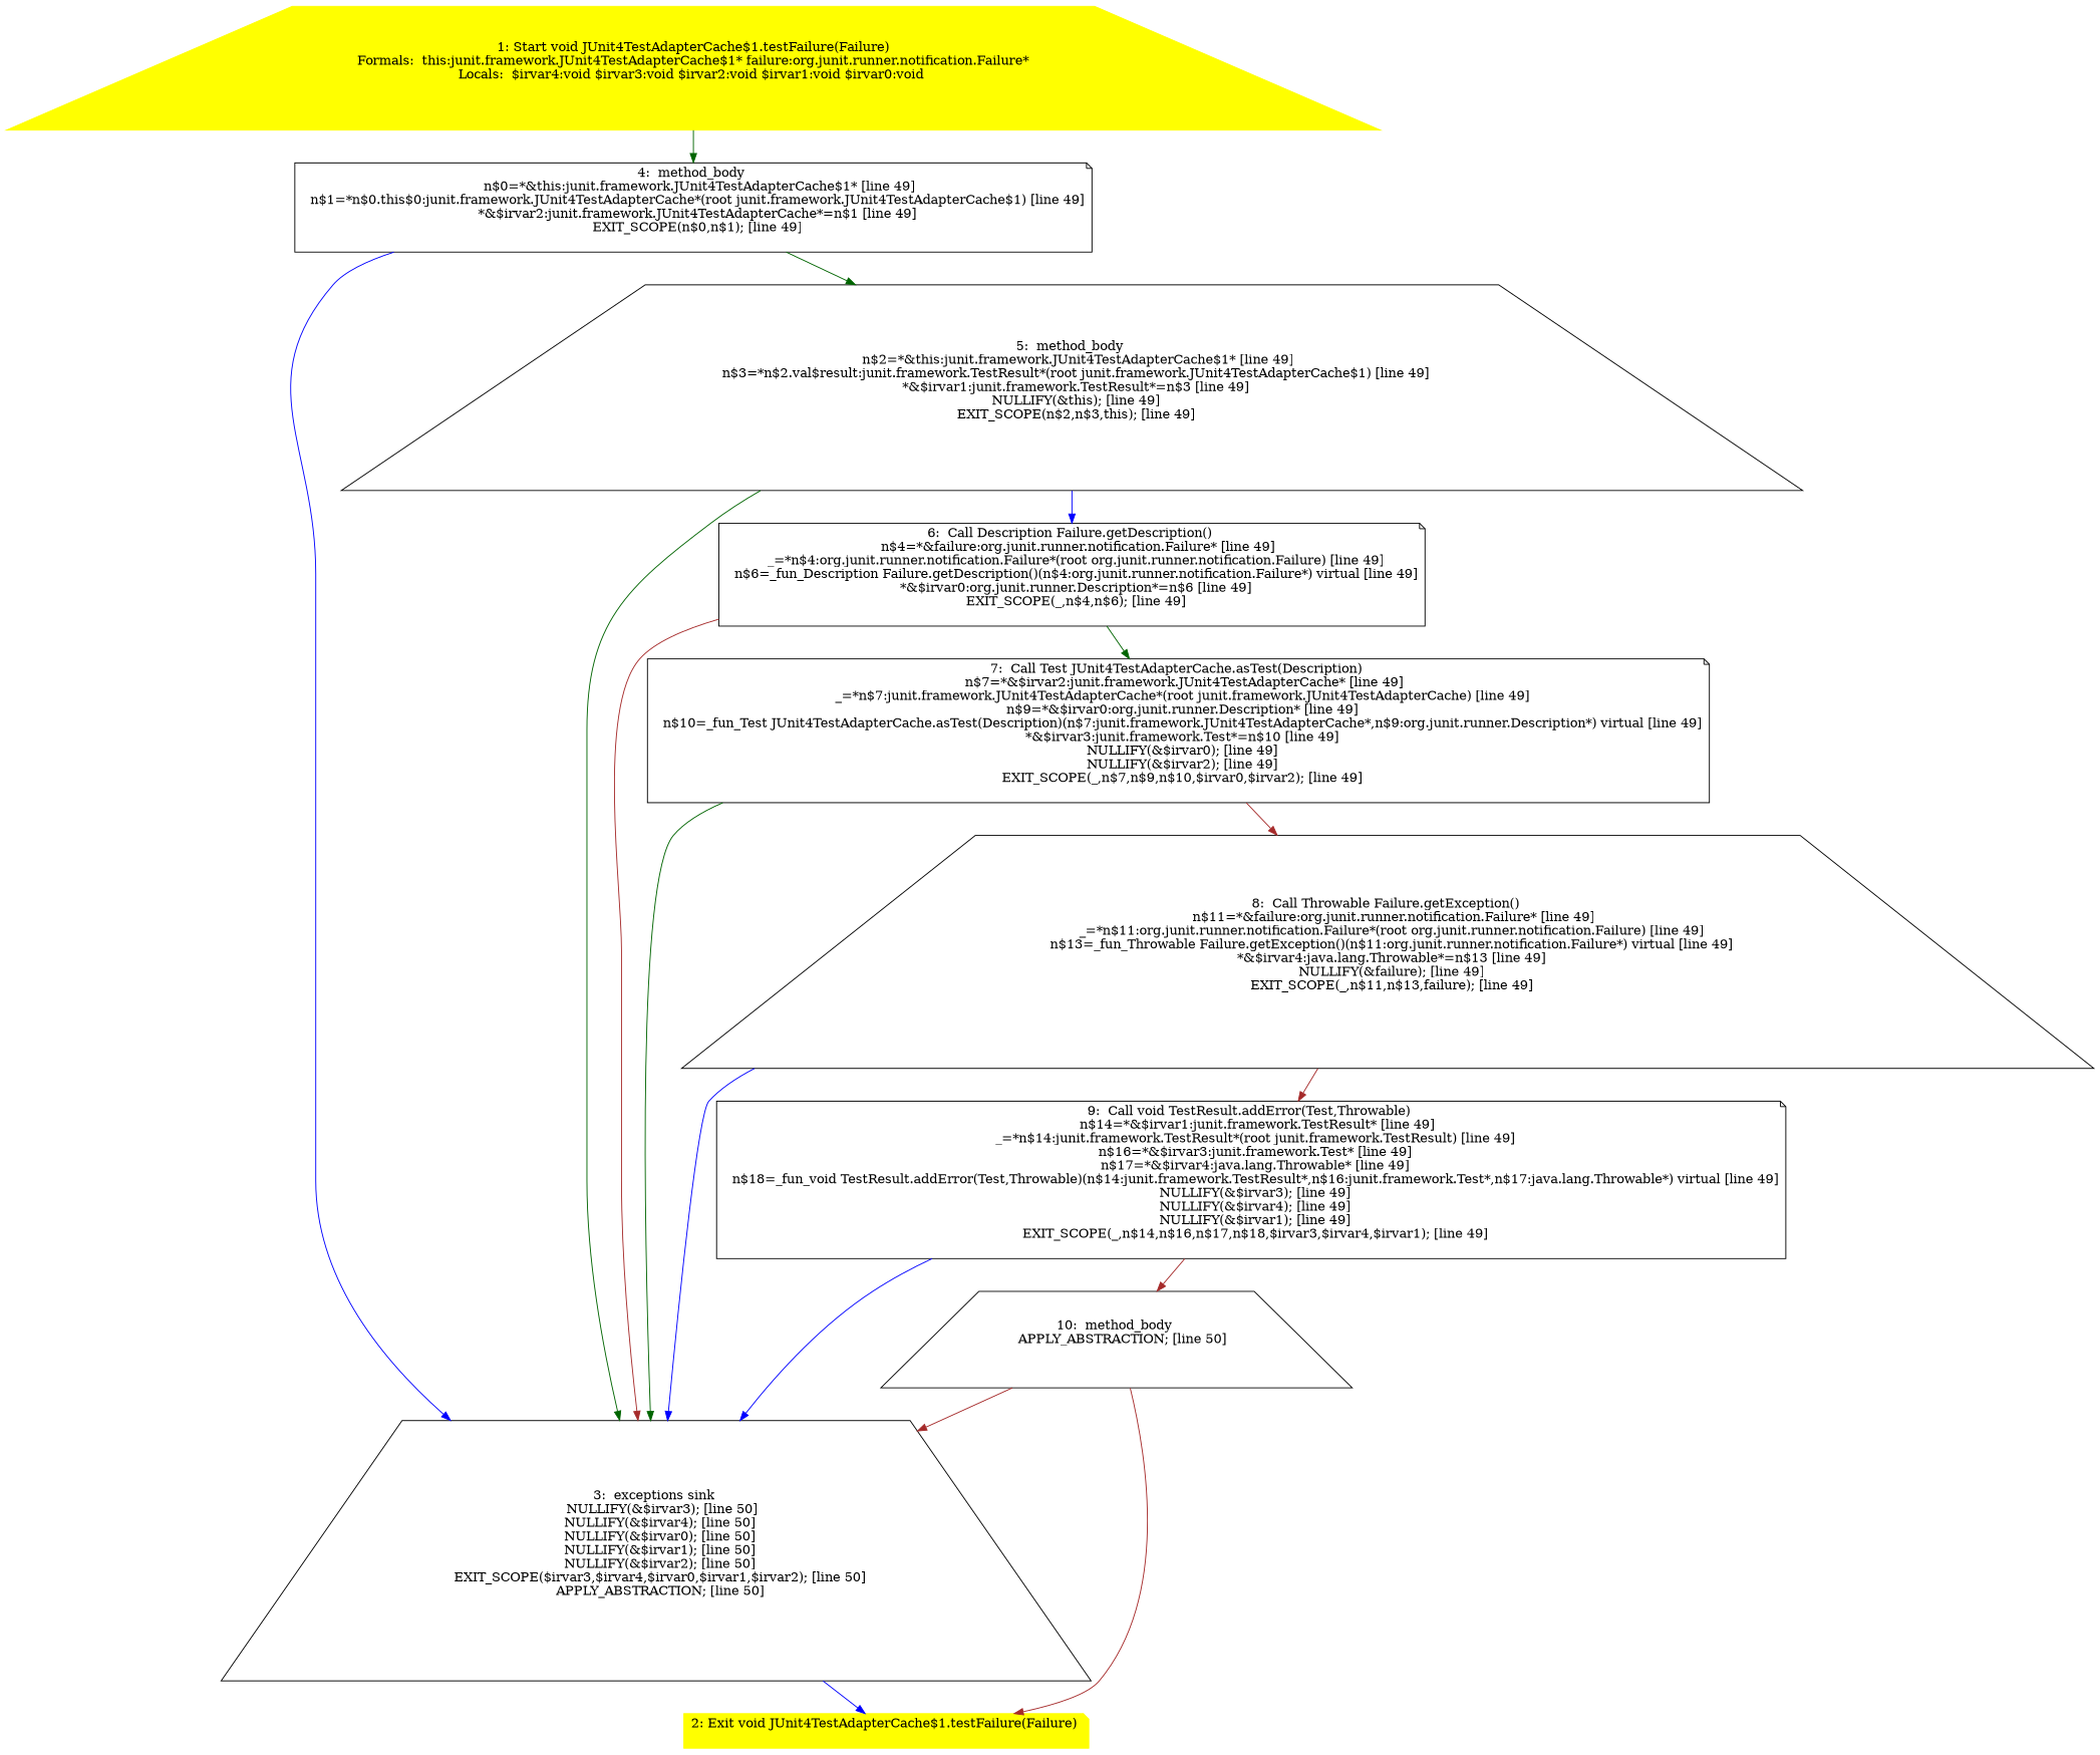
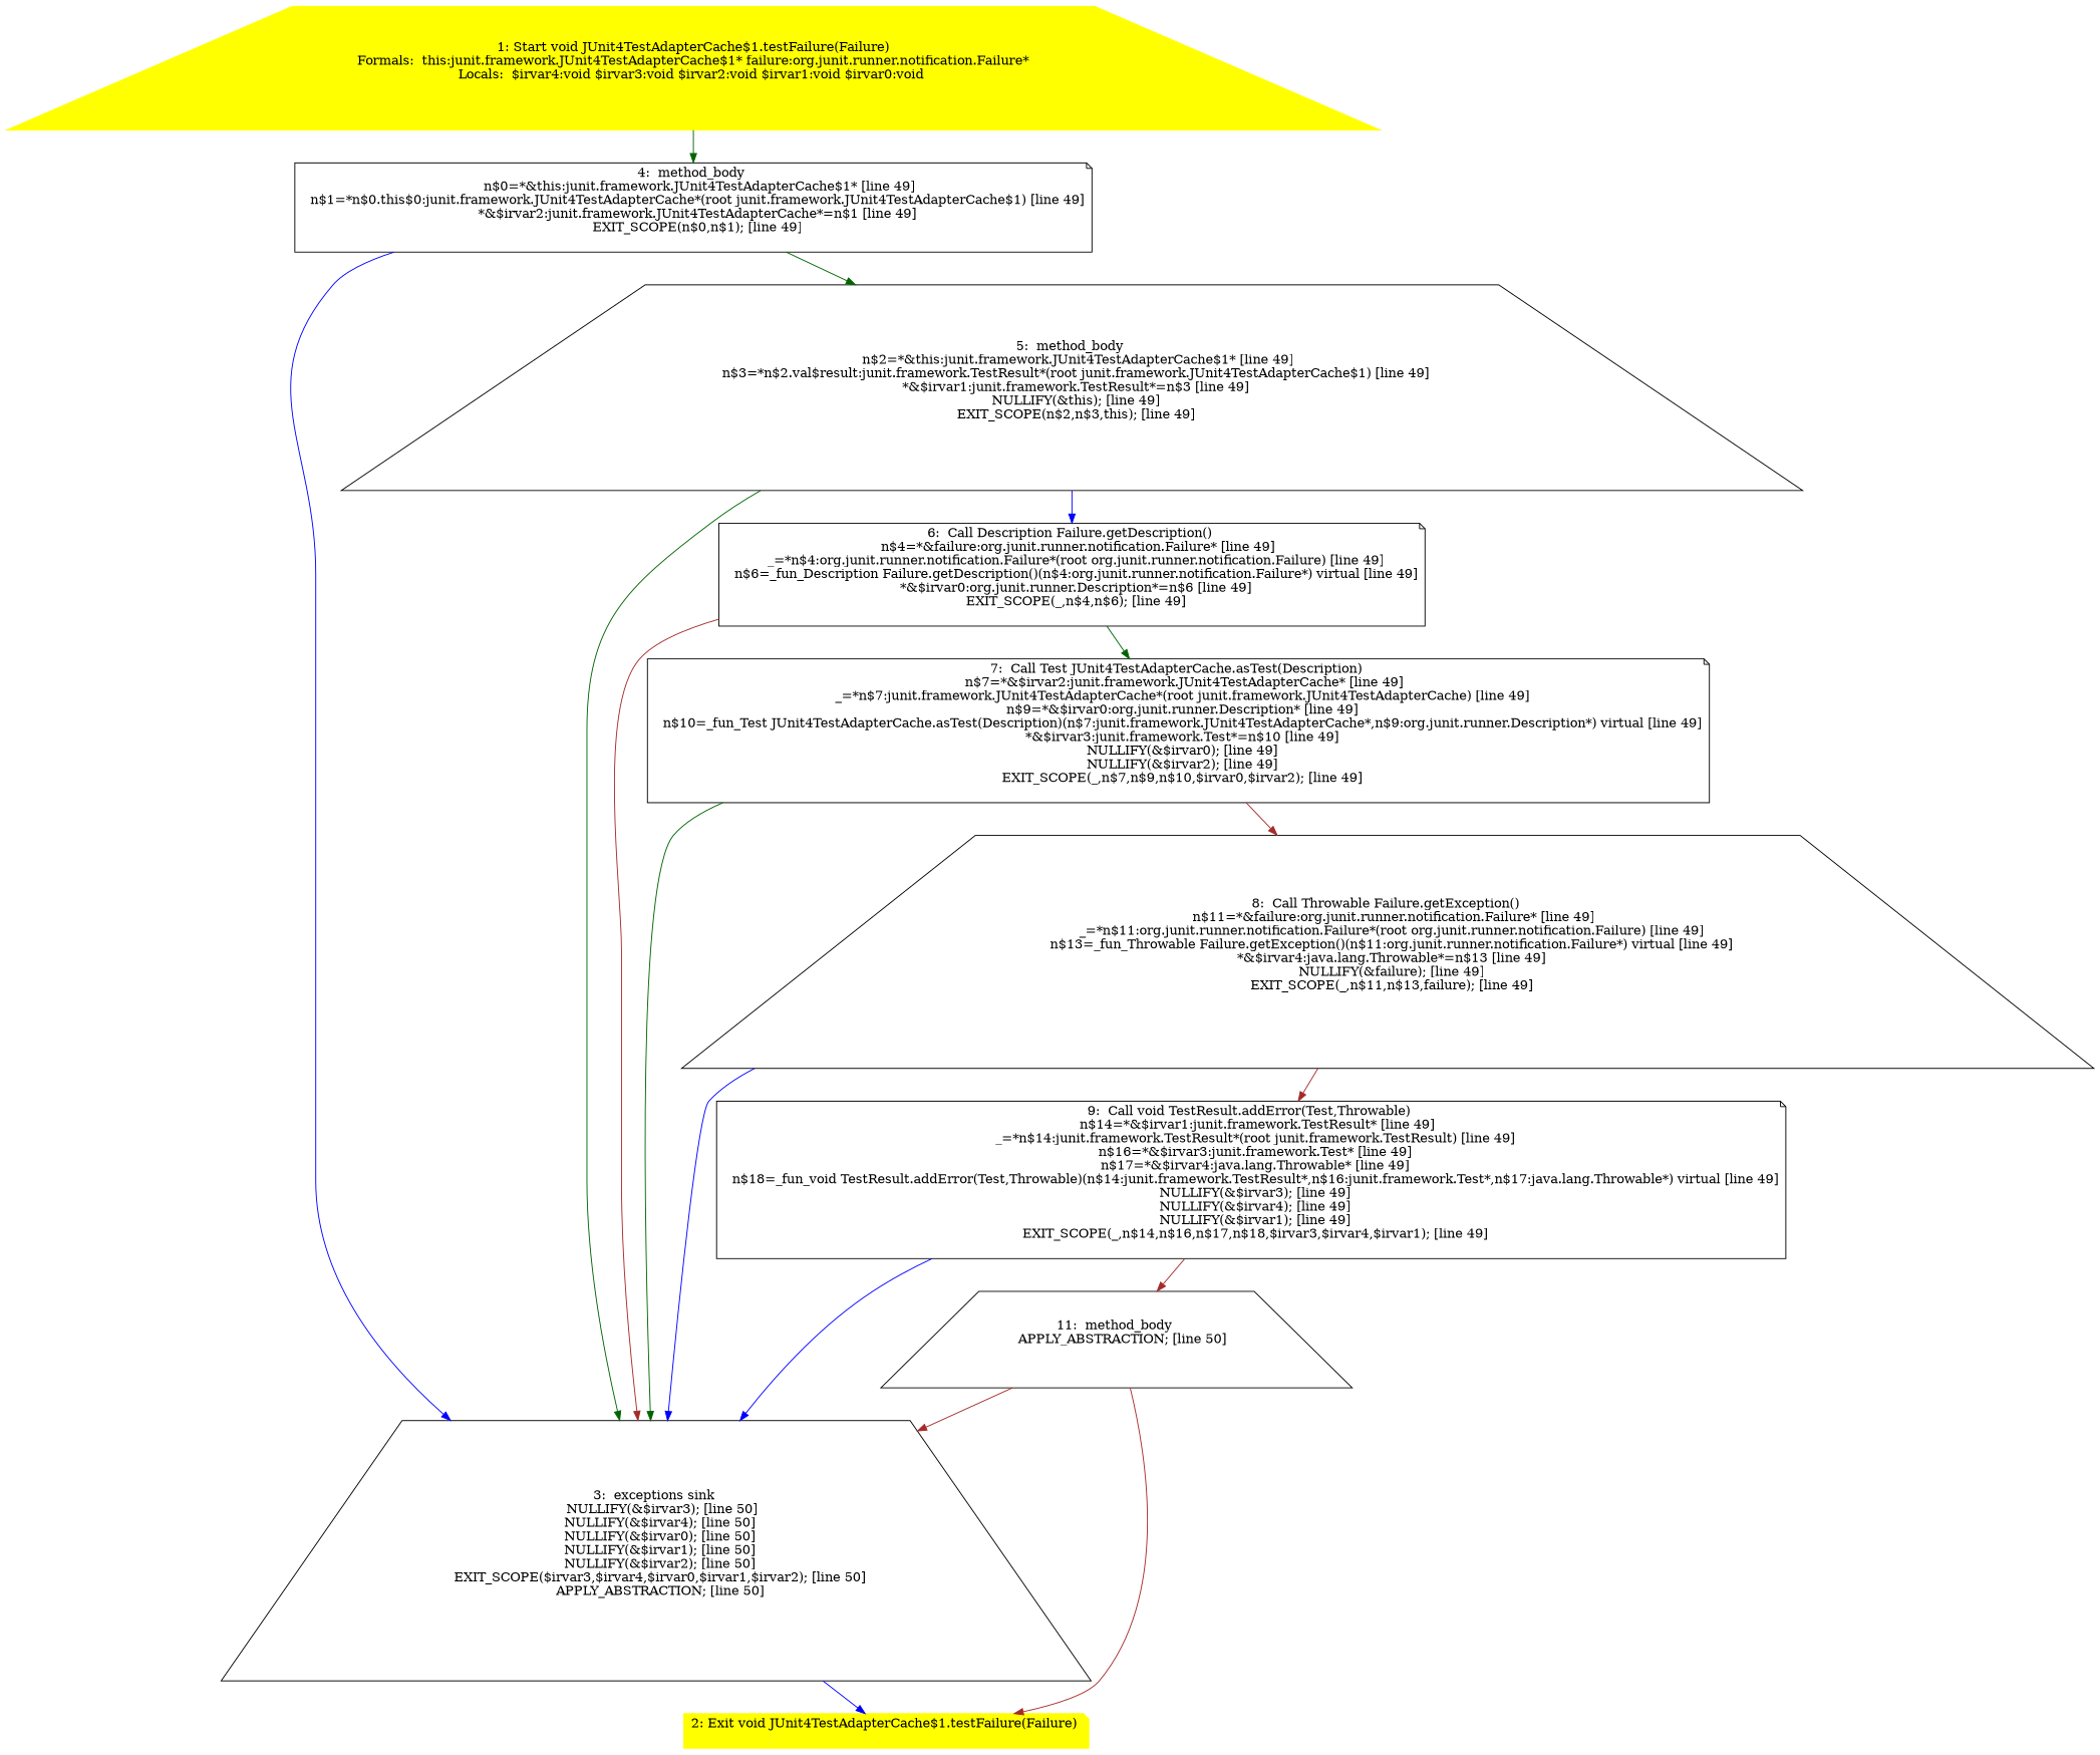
  digraph {
    node [shape=trapezium]
    edge [color=brown]
    n1 [color=yellow label="1: Start void JUnit4TestAdapterCache$1.testFailure(Failure)\nFormals:  this:junit.framework.JUnit4TestAdapterCache$1* failure:org.junit.runner.notification.Failure*\nLocals:  $irvar4:void $irvar3:void $irvar2:void $irvar1:void $irvar0:void \n  " style=filled]
    n2 [label="4:  method_body \n   n$0=*&this:junit.framework.JUnit4TestAdapterCache$1* [line 49]\n  n$1=*n$0.this$0:junit.framework.JUnit4TestAdapterCache*(root junit.framework.JUnit4TestAdapterCache$1) [line 49]\n  *&$irvar2:junit.framework.JUnit4TestAdapterCache*=n$1 [line 49]\n  EXIT_SCOPE(n$0,n$1); [line 49]\n " shape=note]
    n3 [label="3:  exceptions sink \n   NULLIFY(&$irvar3); [line 50]\n  NULLIFY(&$irvar4); [line 50]\n  NULLIFY(&$irvar0); [line 50]\n  NULLIFY(&$irvar1); [line 50]\n  NULLIFY(&$irvar2); [line 50]\n  EXIT_SCOPE($irvar3,$irvar4,$irvar0,$irvar1,$irvar2); [line 50]\n  APPLY_ABSTRACTION; [line 50]\n "]
    n4 [label="5:  method_body \n   n$2=*&this:junit.framework.JUnit4TestAdapterCache$1* [line 49]\n  n$3=*n$2.val$result:junit.framework.TestResult*(root junit.framework.JUnit4TestAdapterCache$1) [line 49]\n  *&$irvar1:junit.framework.TestResult*=n$3 [line 49]\n  NULLIFY(&this); [line 49]\n  EXIT_SCOPE(n$2,n$3,this); [line 49]\n "]
    n5 [color=yellow label="2: Exit void JUnit4TestAdapterCache$1.testFailure(Failure) \n  " style=filled shape=note]
    n6 [label="6:  Call Description Failure.getDescription() \n   n$4=*&failure:org.junit.runner.notification.Failure* [line 49]\n  _=*n$4:org.junit.runner.notification.Failure*(root org.junit.runner.notification.Failure) [line 49]\n  n$6=_fun_Description Failure.getDescription()(n$4:org.junit.runner.notification.Failure*) virtual [line 49]\n  *&$irvar0:org.junit.runner.Description*=n$6 [line 49]\n  EXIT_SCOPE(_,n$4,n$6); [line 49]\n " shape=note]
    n7 [label="7:  Call Test JUnit4TestAdapterCache.asTest(Description) \n   n$7=*&$irvar2:junit.framework.JUnit4TestAdapterCache* [line 49]\n  _=*n$7:junit.framework.JUnit4TestAdapterCache*(root junit.framework.JUnit4TestAdapterCache) [line 49]\n  n$9=*&$irvar0:org.junit.runner.Description* [line 49]\n  n$10=_fun_Test JUnit4TestAdapterCache.asTest(Description)(n$7:junit.framework.JUnit4TestAdapterCache*,n$9:org.junit.runner.Description*) virtual [line 49]\n  *&$irvar3:junit.framework.Test*=n$10 [line 49]\n  NULLIFY(&$irvar0); [line 49]\n  NULLIFY(&$irvar2); [line 49]\n  EXIT_SCOPE(_,n$7,n$9,n$10,$irvar0,$irvar2); [line 49]\n " shape=note]
    n8 [label="8:  Call Throwable Failure.getException() \n   n$11=*&failure:org.junit.runner.notification.Failure* [line 49]\n  _=*n$11:org.junit.runner.notification.Failure*(root org.junit.runner.notification.Failure) [line 49]\n  n$13=_fun_Throwable Failure.getException()(n$11:org.junit.runner.notification.Failure*) virtual [line 49]\n  *&$irvar4:java.lang.Throwable*=n$13 [line 49]\n  NULLIFY(&failure); [line 49]\n  EXIT_SCOPE(_,n$11,n$13,failure); [line 49]\n "]
    n9 [label="9:  Call void TestResult.addError(Test,Throwable) \n   n$14=*&$irvar1:junit.framework.TestResult* [line 49]\n  _=*n$14:junit.framework.TestResult*(root junit.framework.TestResult) [line 49]\n  n$16=*&$irvar3:junit.framework.Test* [line 49]\n  n$17=*&$irvar4:java.lang.Throwable* [line 49]\n  n$18=_fun_void TestResult.addError(Test,Throwable)(n$14:junit.framework.TestResult*,n$16:junit.framework.Test*,n$17:java.lang.Throwable*) virtual [line 49]\n  NULLIFY(&$irvar3); [line 49]\n  NULLIFY(&$irvar4); [line 49]\n  NULLIFY(&$irvar1); [line 49]\n  EXIT_SCOPE(_,n$14,n$16,n$17,n$18,$irvar3,$irvar4,$irvar1); [line 49]\n " shape=note]
-   n10 [label="10:  method_body \n   APPLY_ABSTRACTION; [line 50]\n "]
+   n10 [label="11:  method_body \n   APPLY_ABSTRACTION; [line 50]\n "]
    n1 -> n2 [color=darkgreen]
    n2 -> n3 [color=blue]
    n2 -> n4 [color=darkgreen]
    n3 -> n5 [color=blue]
    n4 -> n3 [color=darkgreen]
    n4 -> n6 [color=blue]
    n6 -> n3
    n6 -> n7 [color=darkgreen]
    n7 -> n3 [color=darkgreen]
    n7 -> n8
    n8 -> n3 [color=blue]
    n8 -> n9
    n9 -> n3 [color=blue]
    n9 -> n10
    n10 -> n3
    n10 -> n5
  }
